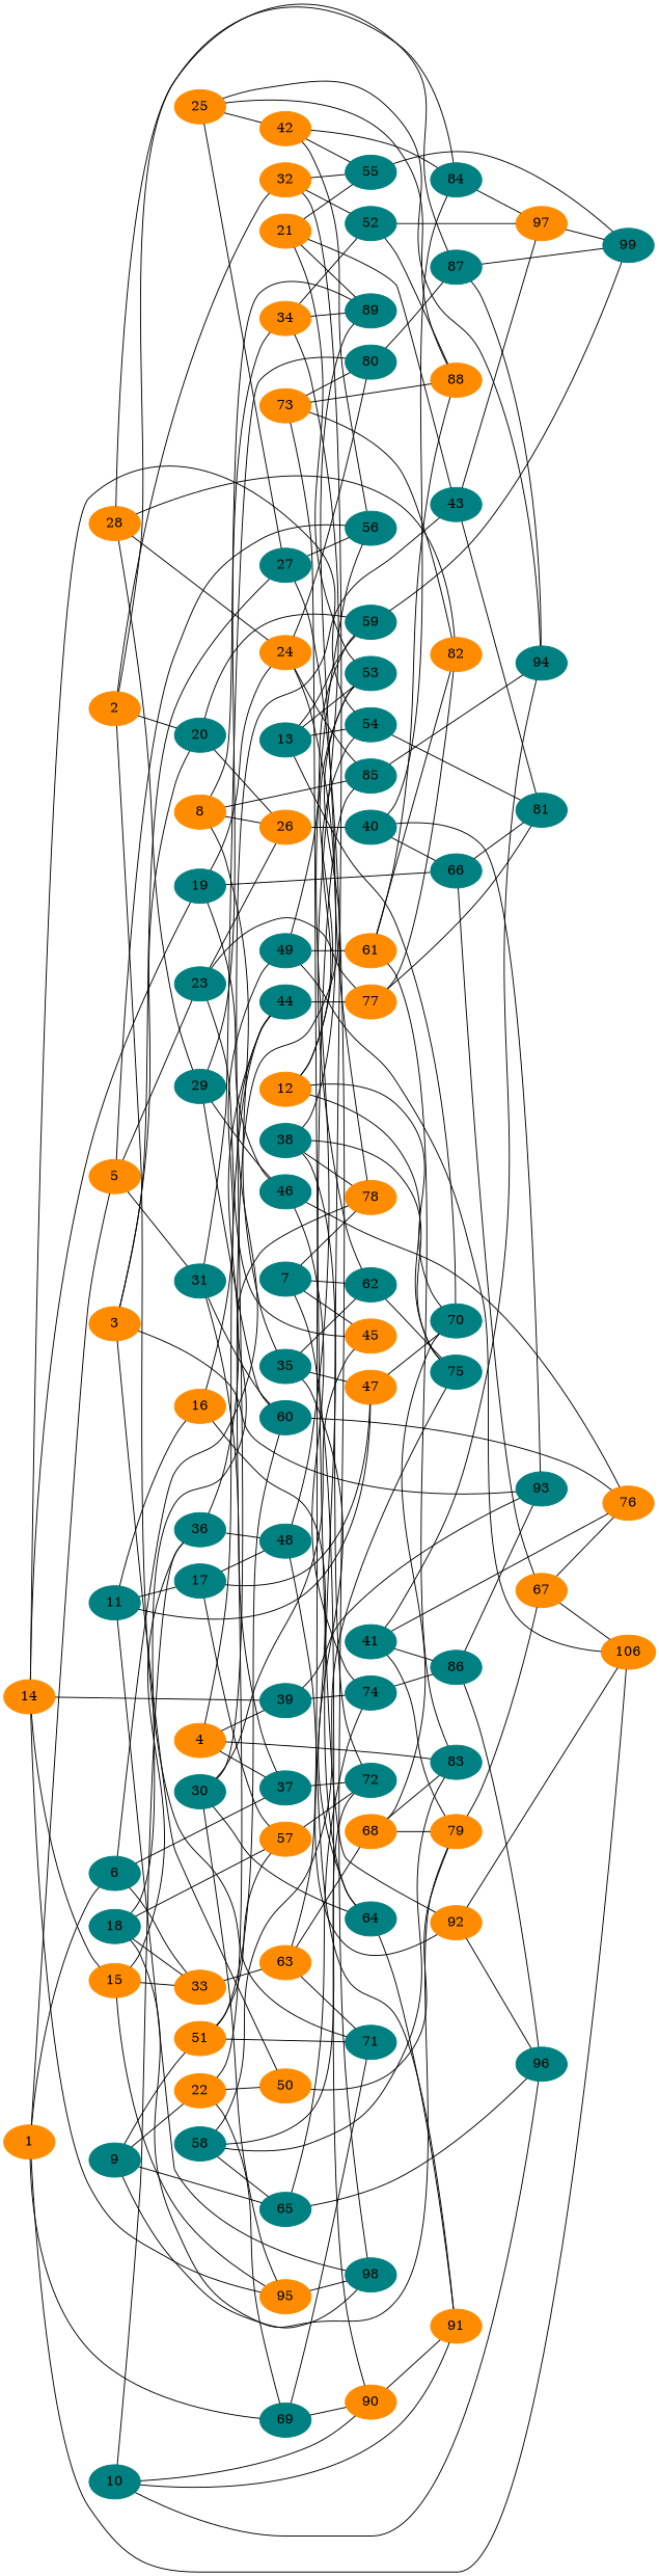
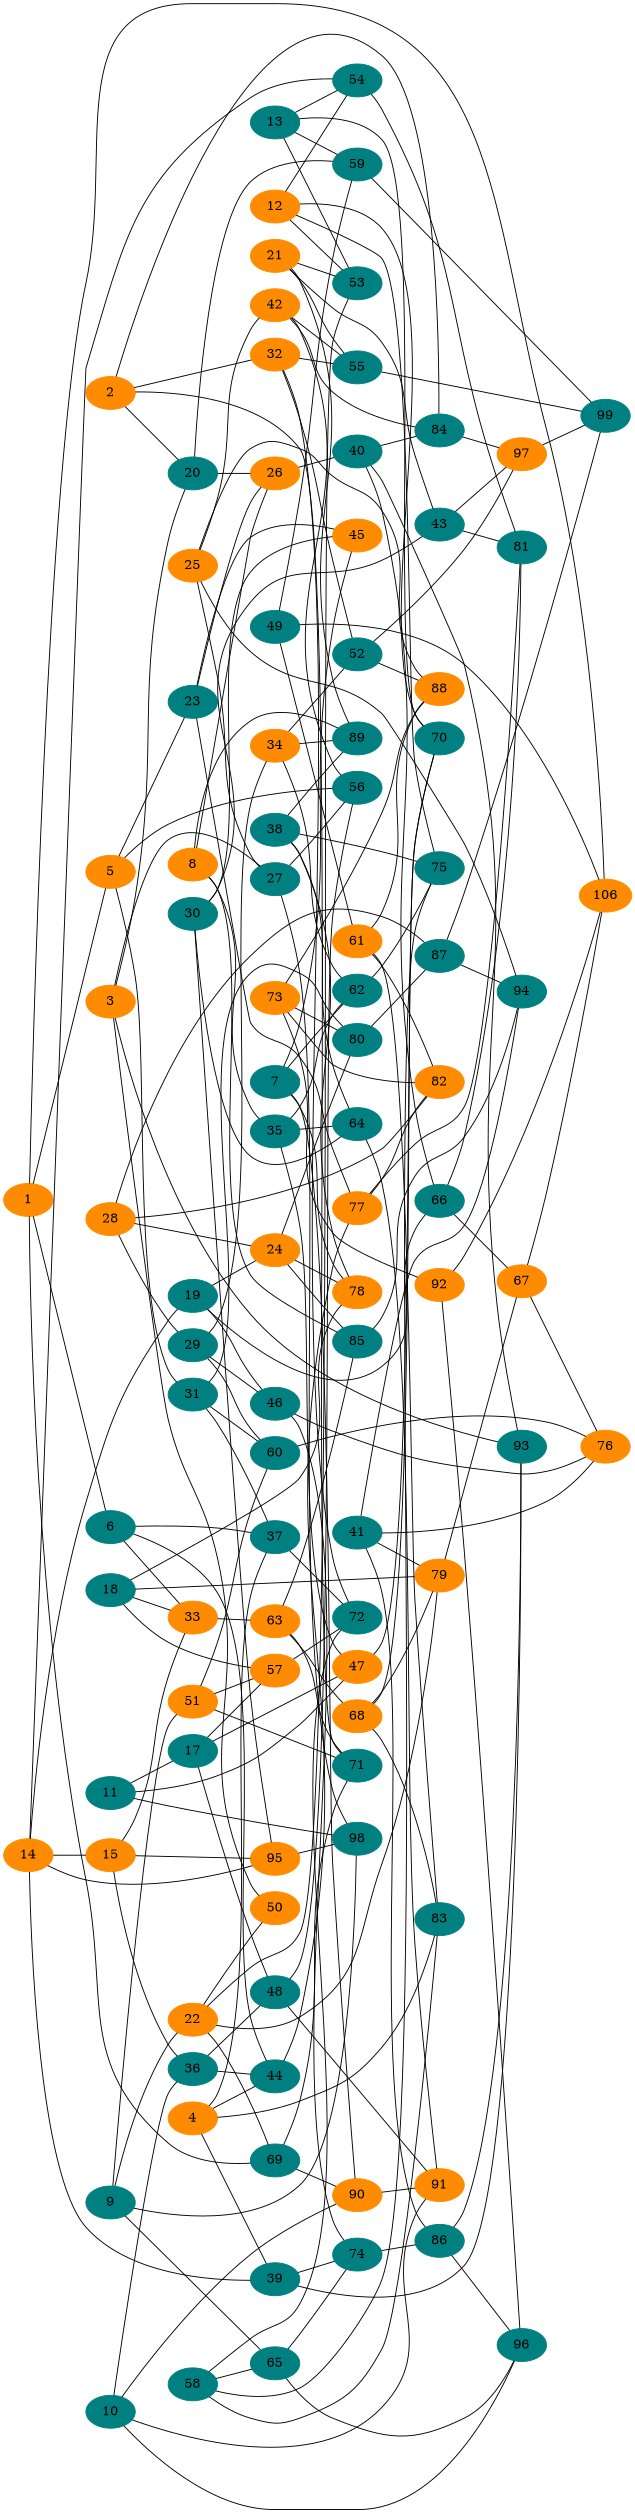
  graph {
    rankdir=LR
    node [color=teal style=filled]
    1 [color=darkorange]
    5 [color=darkorange]
    6
    69
    n5 [color=darkorange label=106]
    23
    31
    56
    37
    44
    33 [color=darkorange]
    71
    90 [color=darkorange]
    2 [color=darkorange]
    20
    32 [color=darkorange]
    84
    26 [color=darkorange]
    59
    55
    52
    72
    97 [color=darkorange]
    3 [color=darkorange]
    27
    50 [color=darkorange]
    93
    98
    79 [color=darkorange]
    4 [color=darkorange]
    39
    83
    74
    77 [color=darkorange]
    45 [color=darkorange]
    80
    60
    63 [color=darkorange]
    7
    62
    78 [color=darkorange]
    75
    91 [color=darkorange]
    8 [color=darkorange]
    35
    85
    89
    40
    47 [color=darkorange]
    64
    94
    22 [color=darkorange]
    9
    51 [color=darkorange]
    65
    53
    57 [color=darkorange]
    96
    10
    36
    48
    11
-   16 [color=darkorange]
    17
    49
    92 [color=darkorange]
    70
    12 [color=darkorange]
    54
    81
    13
    99
    14 [color=darkorange]
    15 [color=darkorange]
    19
    95 [color=darkorange]
    24 [color=darkorange]
    46
    66
    61 [color=darkorange]
    18
    67 [color=darkorange]
    76 [color=darkorange]
    21 [color=darkorange]
    43
    82 [color=darkorange]
    87
    25 [color=darkorange]
    42 [color=darkorange]
    88 [color=darkorange]
    28 [color=darkorange]
    29
    34 [color=darkorange]
    30
    68 [color=darkorange]
    38
    86
    41
    58
    73 [color=darkorange]
    1 -- 5
    1 -- 6
    1 -- 69
    1 -- n5
    5 -- 23
    5 -- 31
    5 -- 56
    6 -- 37
    6 -- 44
    6 -- 33
    69 -- 71
    69 -- 90
    23 -- 26
    23 -- 77
    23 -- 45
    31 -- 37
    31 -- 80
    31 -- 60
    37 -- 72
    44 -- 77
    33 -- 63
    90 -- 91
    2 -- 71
    2 -- 20
    2 -- 32
    2 -- 84
    20 -- 26
    20 -- 59
    32 -- 55
    32 -- 52
    32 -- 72
    84 -- 97
    26 -- 40
    59 -- 99
    55 -- 99
    52 -- 97
    52 -- 88
    97 -- 99
    3 -- 20
    3 -- 27
    3 -- 50
    3 -- 93
    27 -- 56
    27 -- 98
-   50 -- 79
+   22 -- 79
    79 -- 67
    4 -- 37
    4 -- 44
    4 -- 39
    4 -- 83
    39 -- 93
    39 -- 74
    74 -- 86
    77 -- 81
    77 -- 82
    80 -- 87
    60 -- 76
    63 -- 71
    63 -- 85
    63 -- 68
    7 -- 90
    7 -- 45
    7 -- 62
    7 -- 78
    62 -- 75
    8 -- 26
    8 -- 35
    8 -- 85
    8 -- 89
    35 -- 62
    35 -- 47
    35 -- 64
    85 -- 94
    40 -- 84
    40 -- 93
    40 -- 66
    47 -- 70
    64 -- 91
    22 -- 69
    22 -- 50
    22 -- 53
    9 -- 98
    9 -- 22
    9 -- 51
    9 -- 65
    51 -- 71
    51 -- 60
    51 -- 57
    65 -- 74
    65 -- 96
    57 -- 72
    10 -- 90
    10 -- 91
    10 -- 96
    10 -- 36
    36 -- 44
    36 -- 48
    48 -- 56
    48 -- 91
    11 -- 98
    11 -- 47
-   11 -- 16
    11 -- 17
-   16 -- 49
-   16 -- 92
    17 -- 47
    17 -- 57
    17 -- 48
    49 -- n5
    49 -- 59
    49 -- 61
    92 -- n5
    92 -- 96
    12 -- 75
    12 -- 53
    12 -- 70
    12 -- 54
    54 -- 81
    13 -- 59
    13 -- 53
    13 -- 70
    13 -- 54
    14 -- 39
    14 -- 54
    14 -- 15
    14 -- 19
    14 -- 95
    15 -- 33
    15 -- 36
    15 -- 95
    19 -- 24
    19 -- 46
    19 -- 66
    95 -- 98
    24 -- 80
    24 -- 78
    24 -- 85
    46 -- 74
    46 -- 76
    66 -- 81
    66 -- 67
    61 -- 83
    61 -- 82
    61 -- 88
    18 -- 33
    18 -- 79
    18 -- 78
    18 -- 57
    67 -- n5
    67 -- 76
    21 -- 55
    21 -- 89
    21 -- 53
    21 -- 43
    43 -- 97
    43 -- 81
    87 -- 94
    87 -- 99
    25 -- 27
    25 -- 94
    25 -- 42
    25 -- 88
    42 -- 56
    42 -- 84
    42 -- 55
    28 -- 24
    28 -- 82
    28 -- 87
    28 -- 29
    29 -- 60
    29 -- 46
    29 -- 34
    34 -- 52
    34 -- 62
    34 -- 89
    30 -- 45
    30 -- 64
    30 -- 95
    30 -- 43
    68 -- 79
    68 -- 83
    68 -- 70
    38 -- 78
    38 -- 75
    38 -- 89
    38 -- 64
    86 -- 93
    86 -- 96
    41 -- 79
    41 -- 94
    41 -- 76
    41 -- 86
    58 -- 72
    58 -- 83
    58 -- 75
    58 -- 65
    73 -- 80
    73 -- 92
    73 -- 82
    73 -- 88
  }
